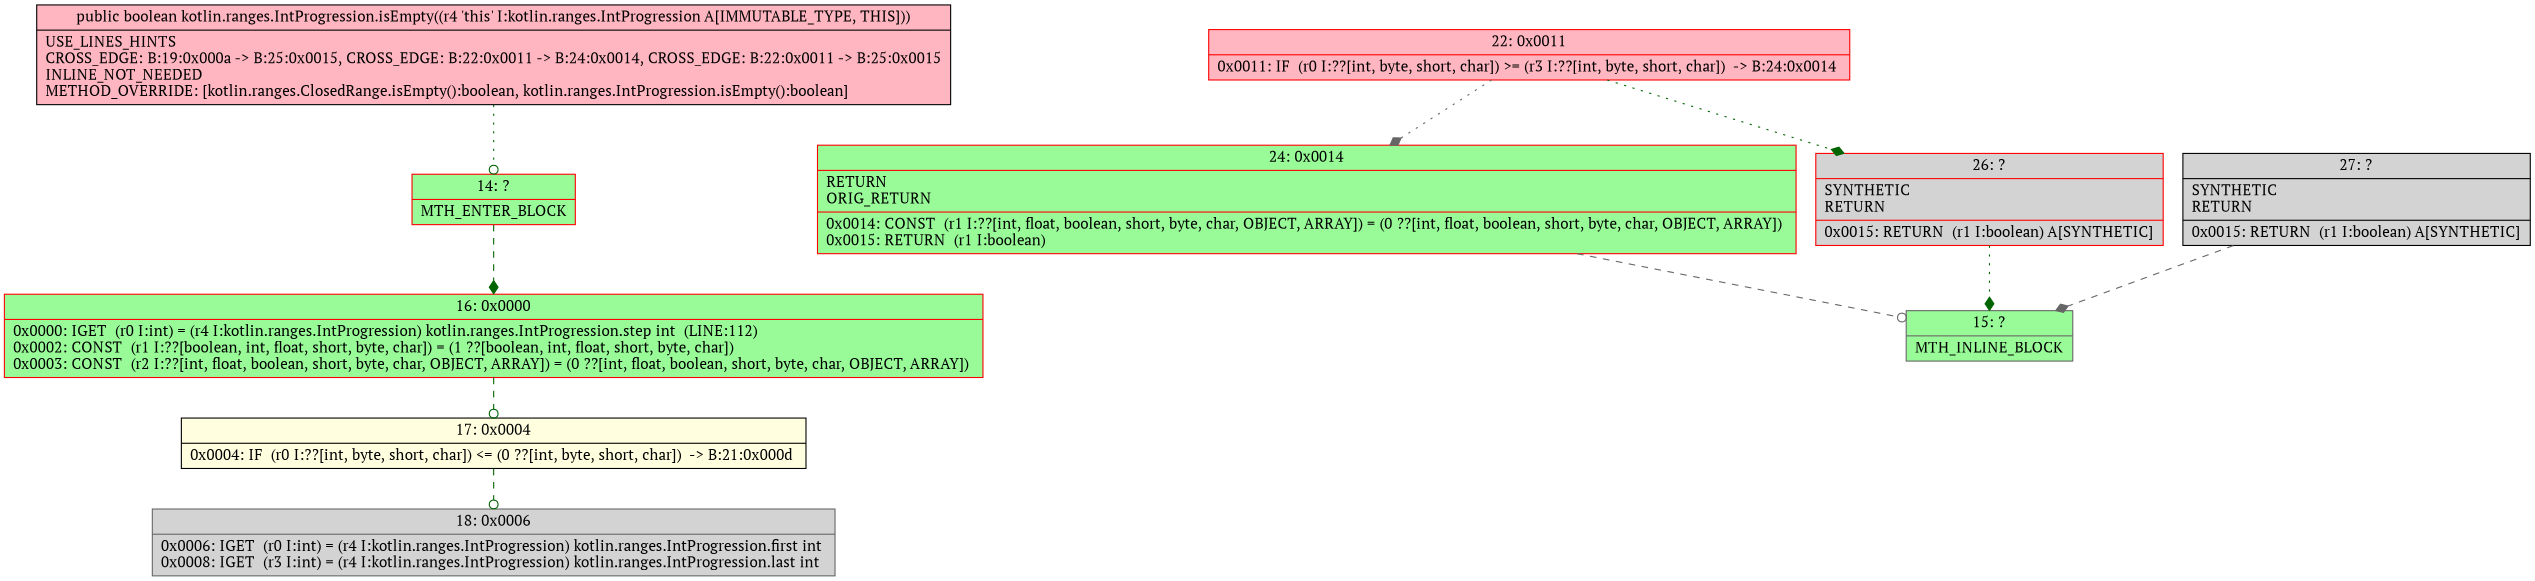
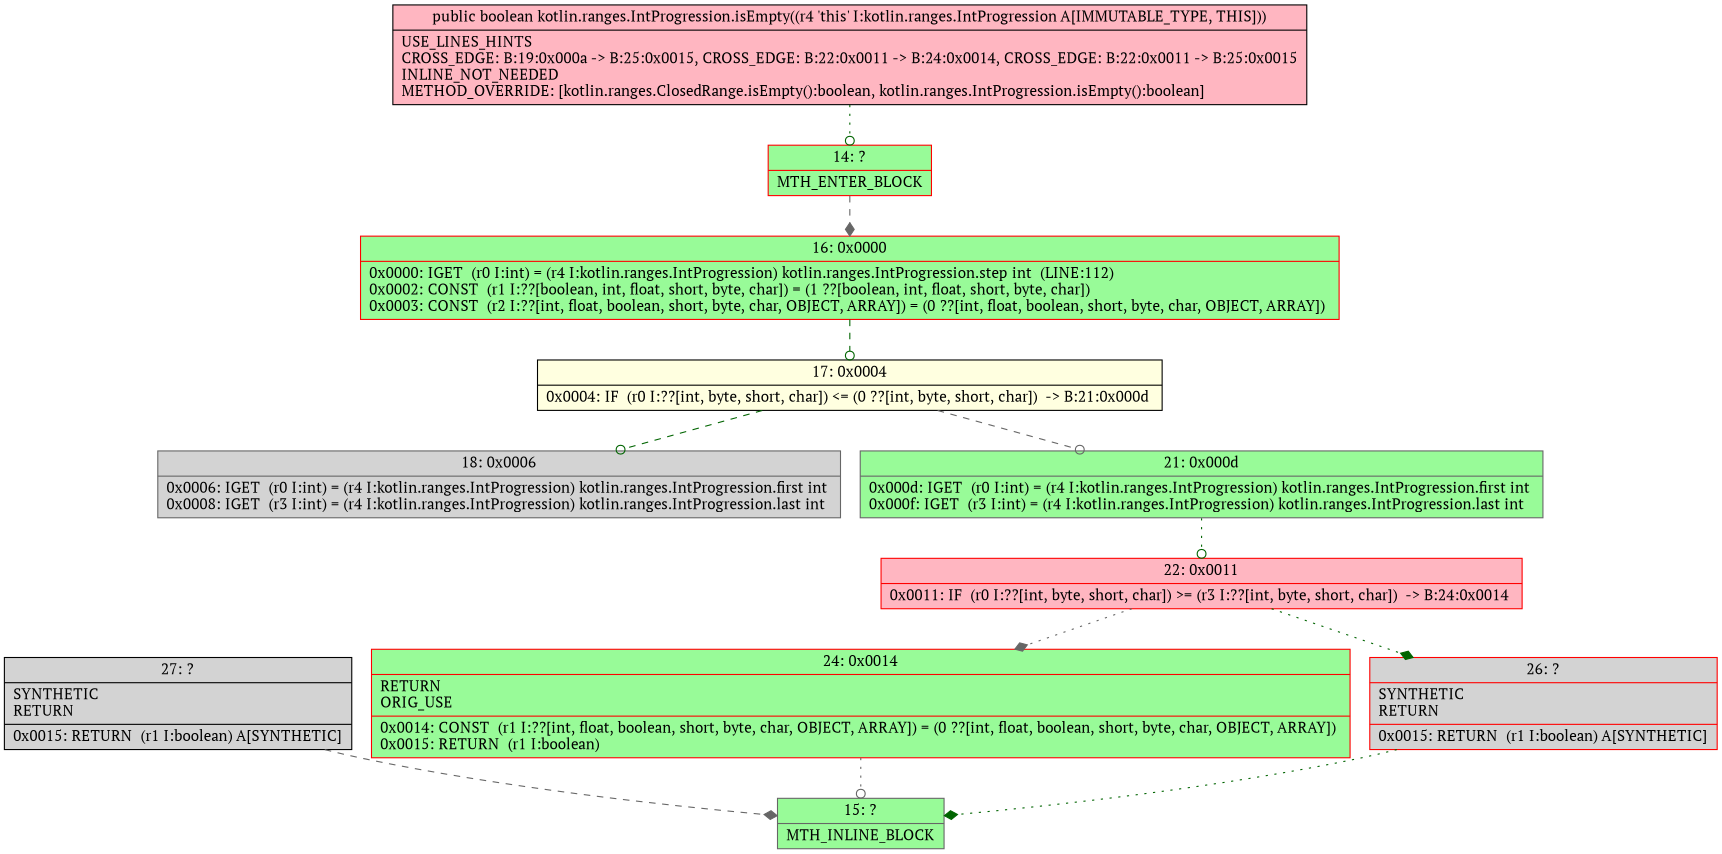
  digraph {
    fontname="PT Serif"
    node [color=red fillcolor=palegreen fontname="PT Serif" shape=record style=filled]
    edge [arrowhead=odot color=darkgreen fontname="PT Serif" style=dotted]
    n1 [label="{14\:\ ?|MTH_ENTER_BLOCK\l}"]
    n2 [label="{16\:\ 0x0000|0x0000: IGET  (r0 I:int) = (r4 I:kotlin.ranges.IntProgression) kotlin.ranges.IntProgression.step int  (LINE:112)\l0x0002: CONST  (r1 I:??[boolean, int, float, short, byte, char]) = (1 ??[boolean, int, float, short, byte, char]) \l0x0003: CONST  (r2 I:??[int, float, boolean, short, byte, char, OBJECT, ARRAY]) = (0 ??[int, float, boolean, short, byte, char, OBJECT, ARRAY]) \l}"]
    n3 [color=black fillcolor=lightyellow label="{17\:\ 0x0004|0x0004: IF  (r0 I:??[int, byte, short, char]) \<= (0 ??[int, byte, short, char])  \-\> B:21:0x000d \l}"]
    n4 [color=gray40 fillcolor=lightgrey label="{18\:\ 0x0006|0x0006: IGET  (r0 I:int) = (r4 I:kotlin.ranges.IntProgression) kotlin.ranges.IntProgression.first int \l0x0008: IGET  (r3 I:int) = (r4 I:kotlin.ranges.IntProgression) kotlin.ranges.IntProgression.last int \l}"]
+   n5 [color=gray40 label="{21\:\ 0x000d|0x000d: IGET  (r0 I:int) = (r4 I:kotlin.ranges.IntProgression) kotlin.ranges.IntProgression.first int \l0x000f: IGET  (r3 I:int) = (r4 I:kotlin.ranges.IntProgression) kotlin.ranges.IntProgression.last int \l}"]
    n6 [fillcolor=lightpink label="{22\:\ 0x0011|0x0011: IF  (r0 I:??[int, byte, short, char]) \>= (r3 I:??[int, byte, short, char])  \-\> B:24:0x0014 \l}"]
-   n7 [label="{24\:\ 0x0014|RETURN\lORIG_RETURN\l|0x0014: CONST  (r1 I:??[int, float, boolean, short, byte, char, OBJECT, ARRAY]) = (0 ??[int, float, boolean, short, byte, char, OBJECT, ARRAY]) \l0x0015: RETURN  (r1 I:boolean) \l}"]
+   n7 [label="{24\:\ 0x0014|RETURN\lORIG_USE\l|0x0014: CONST  (r1 I:??[int, float, boolean, short, byte, char, OBJECT, ARRAY]) = (0 ??[int, float, boolean, short, byte, char, OBJECT, ARRAY]) \l0x0015: RETURN  (r1 I:boolean) \l}"]
    n8 [color=gray40 label="{15\:\ ?|MTH_INLINE_BLOCK\l}"]
    n9 [color=black fillcolor=lightgrey label="{27\:\ ?|SYNTHETIC\lRETURN\l|0x0015: RETURN  (r1 I:boolean) A[SYNTHETIC]\l}"]
    n10 [fillcolor=lightgrey label="{26\:\ ?|SYNTHETIC\lRETURN\l|0x0015: RETURN  (r1 I:boolean) A[SYNTHETIC]\l}"]
    n11 [color=black fillcolor=lightpink label="{public boolean kotlin.ranges.IntProgression.isEmpty((r4 'this' I:kotlin.ranges.IntProgression A[IMMUTABLE_TYPE, THIS]))  | USE_LINES_HINTS\lCROSS_EDGE: B:19:0x000a \-\> B:25:0x0015, CROSS_EDGE: B:22:0x0011 \-\> B:24:0x0014, CROSS_EDGE: B:22:0x0011 \-\> B:25:0x0015\lINLINE_NOT_NEEDED\lMETHOD_OVERRIDE: [kotlin.ranges.ClosedRange.isEmpty():boolean, kotlin.ranges.IntProgression.isEmpty():boolean]\l}"]
-   n1 -> n2 [arrowhead=diamond style=dashed]
+   n1 -> n2 [arrowhead=diamond color=gray40 style=dashed]
    n2 -> n3 [style=dashed]
    n3 -> n4 [style=dashed]
+   n3 -> n5 [color=gray40 style=dashed]
+   n5 -> n6
    n6 -> n7 [arrowhead=diamond color=gray40]
    n6 -> n10 [arrowhead=diamond]
-   n7 -> n8 [color=gray40 style=dashed]
+   n7 -> n8 [color=gray40]
    n9 -> n8 [arrowhead=diamond color=gray40 style=dashed]
    n10 -> n8 [arrowhead=diamond]
    n11 -> n1
  }
